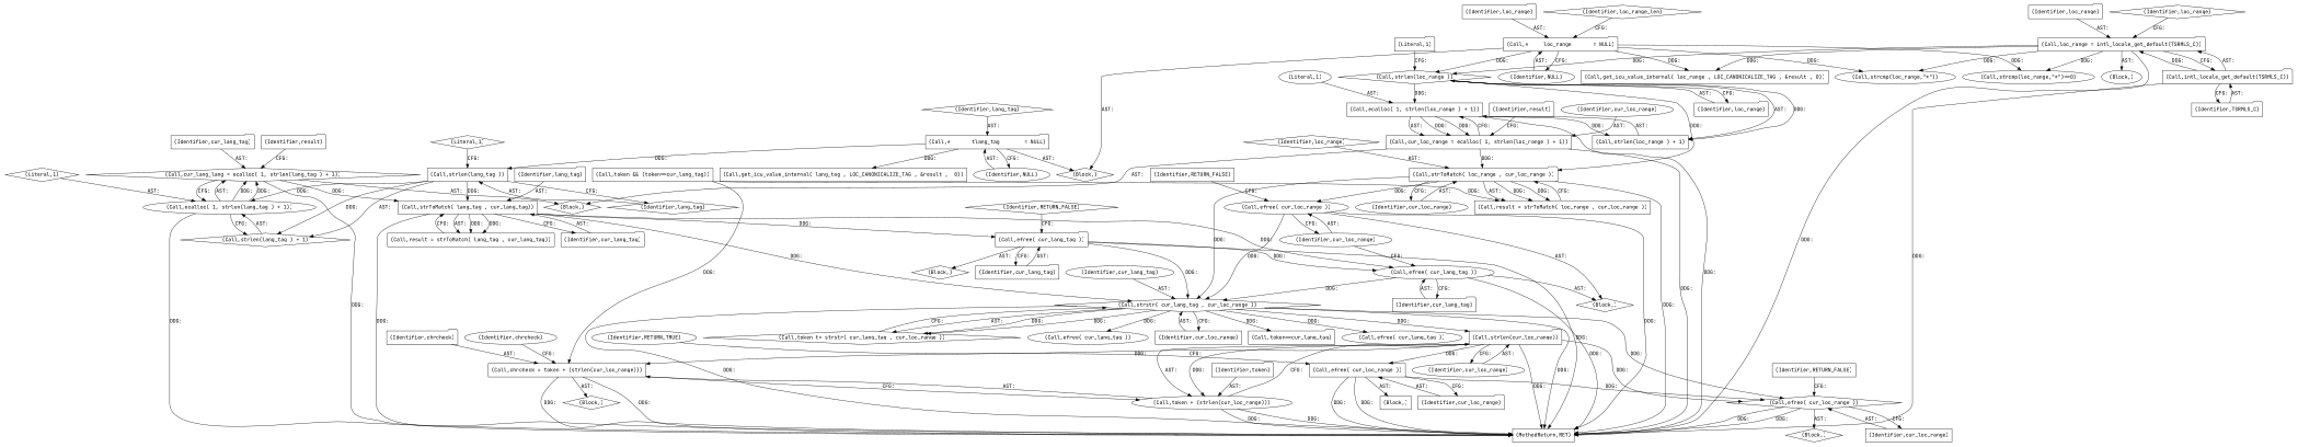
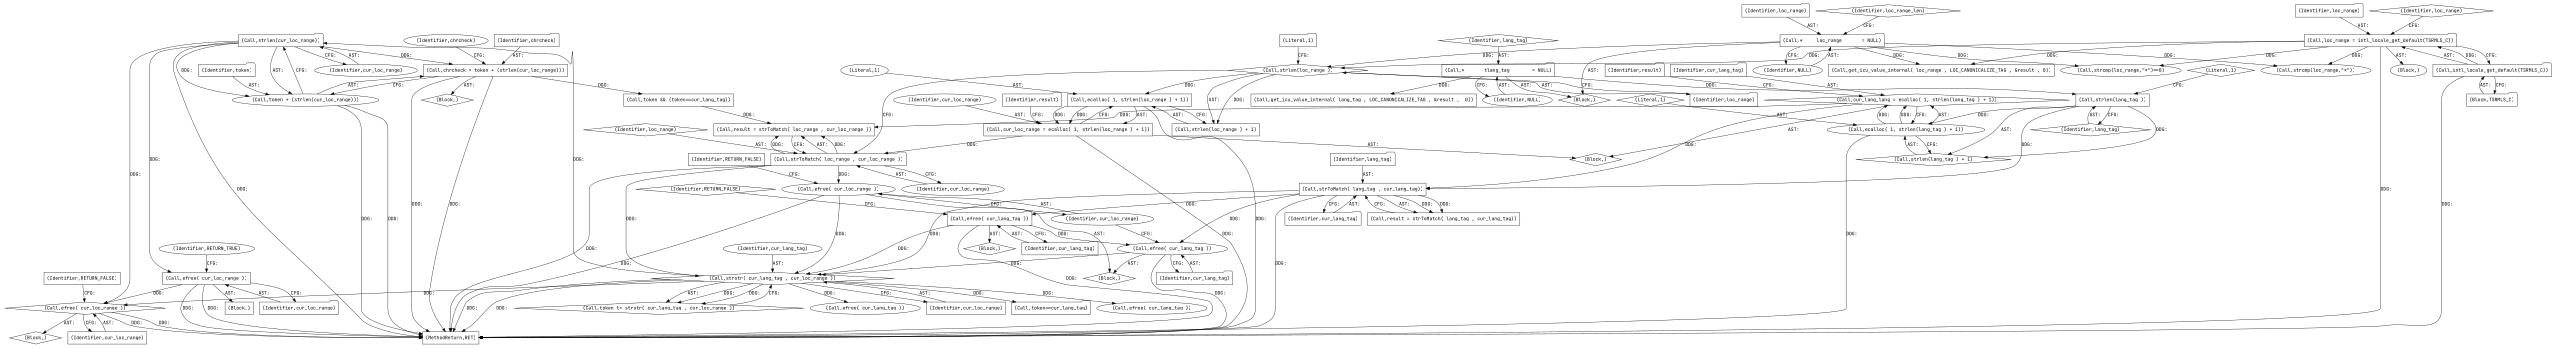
  digraph {
    fontname="JetBrains Mono"
    node [fontname="JetBrains Mono" shape=folder]
    edge [fontname="JetBrains Mono"]
    n1 [label="(Call,strlen(cur_loc_range))"]
    n2 [label="(Call,chrcheck = token + (strlen(cur_loc_range)))" shape=box]
    n3 [label="(Call,token + (strlen(cur_loc_range)))" shape=ellipse]
    n4 [label="(Call,efree( cur_loc_range ))" shape=box]
    n5 [label="(Call,efree( cur_loc_range ))" shape=diamond]
    n6 [label="(MethodReturn,RET)" shape=box]
    n7 [label="(Identifier,cur_loc_range)" shape=ellipse]
    n8 [label="(Block,)" shape=diamond]
    n9 [label="(Identifier,cur_loc_range)"]
    n10 [label="(Block,)" shape=box]
    n11 [label="(Block,)" shape=diamond]
    n12 [label="(Identifier,cur_loc_range)" shape=box]
    n13 [label="(Call,strstr( cur_lang_tag , cur_loc_range ))" shape=diamond]
    n14 [label="(Call,token \t= strstr( cur_lang_tag , cur_loc_range ))" shape=diamond]
    n15 [label="(Call,efree( cur_lang_tag ))" shape=ellipse]
    n16 [label="(Identifier,cur_loc_range)" shape=box]
    n17 [label="(Call,token==cur_lang_tag)"]
    n18 [label="(Call,efree( cur_lang_tag ))" shape=ellipse]
    n19 [label="(Call,efree( cur_lang_tag ))"]
    n20 [label="(Call,efree( cur_lang_tag ))" shape=ellipse]
    n21 [label="(Block,)" shape=diamond]
    n22 [label="(Identifier,cur_lang_tag)"]
    n23 [label="(Identifier,cur_lang_tag)"]
    n24 [label="(Block,)" shape=diamond]
    n25 [label="(Call,strToMatch( lang_tag , cur_lang_tag))" shape=box]
    n26 [label="(Call,result = strToMatch( lang_tag , cur_lang_tag))" shape=box]
    n27 [label="(Identifier,cur_lang_tag)"]
    n28 [label="(Call,strlen(lang_tag ))" shape=box]
    n29 [label="(Call,ecalloc( 1, strlen(lang_tag ) + 1))" shape=ellipse]
    n30 [label="(Call,strlen(lang_tag ) + 1)" shape=diamond]
    n31 [label="(Identifier,lang_tag)" shape=diamond]
    n32 [label="(Call,cur_lang_lang = ecalloc( 1, strlen(lang_tag ) + 1))" shape=diamond]
    n33 [label="(Call,*       \tlang_tag        = NULL)"]
    n34 [label="(Call,get_icu_value_internal( lang_tag , LOC_CANONICALIZE_TAG , &result ,  0))" shape=box]
    n35 [label="(Identifier,NULL)" shape=ellipse]
    n36 [label="(Block,)" shape=diamond]
    n37 [label="(Block,)" shape=diamond]
    n38 [label="(Call,efree( cur_loc_range ))" shape=ellipse]
    n39 [label="(Identifier,cur_loc_range)" shape=ellipse]
    n40 [label="(Call,strToMatch( loc_range , cur_loc_range ))"]
    n41 [label="(Identifier,cur_loc_range)" shape=ellipse]
    n42 [label="(Call,result = strToMatch( loc_range , cur_loc_range ))" shape=box]
    n43 [label="(Call,strlen(loc_range ))" shape=diamond]
    n44 [label="(Call,ecalloc( 1, strlen(loc_range ) + 1))" shape=box]
    n45 [label="(Call,strlen(loc_range ) + 1)" shape=box]
    n46 [label="(Identifier,loc_range)"]
    n47 [label="(Call,cur_loc_range = ecalloc( 1, strlen(loc_range ) + 1))" shape=box]
    n48 [label="(Call,*     loc_range       = NULL)"]
    n49 [label="(Identifier,NULL)" shape=ellipse]
    n50 [label="(Call,strcmp(loc_range,\"*\")==0)" shape=ellipse]
    n51 [label="(Call,get_icu_value_internal( loc_range , LOC_CANONICALIZE_TAG , &result , 0))" shape=box]
    n52 [label="(Call,strcmp(loc_range,\"*\"))" shape=ellipse]
    n53 [label="(Call,loc_range = intl_locale_get_default(TSRMLS_C))"]
    n54 [label="(Call,intl_locale_get_default(TSRMLS_C))"]
    n55 [label="(Block,)" shape=ellipse]
-   n56 [label="(Identifier,TSRMLS_C)"]
+   n56 [label="(Block,TSRMLS_C)"]
    n57 [label="(Identifier,token)"]
    n58 [label="(Identifier,RETURN_TRUE)" shape=ellipse]
    n59 [label="(Identifier,cur_lang_tag)"]
    n60 [label="(Identifier,loc_range)"]
    n61 [label="(Identifier,result)"]
    n62 [label="(Call,token && (token==cur_lang_tag))" shape=box]
    n63 [label="(Identifier,RETURN_FALSE)" shape=box]
    n64 [label="(Identifier,chrcheck)" shape=ellipse]
    n65 [label="(Identifier,loc_range)" shape=diamond]
    n66 [label="(Identifier,loc_range)" shape=diamond]
    n67 [label="(Identifier,loc_range)"]
    n68 [label="(Literal,1)" shape=ellipse]
    n69 [label="(Identifier,cur_lang_tag)" shape=ellipse]
    n70 [label="(Literal,1)"]
    n71 [label="(Identifier,RETURN_FALSE)" shape=diamond]
    n72 [label="(Identifier,lang_tag)" shape=diamond]
    n73 [label="(Literal,1)" shape=diamond]
    n74 [label="(Identifier,loc_range_len)" shape=diamond]
    n75 [label="(Identifier,result)"]
    n76 [label="(Literal,1)" shape=diamond]
    n77 [label="(Identifier,chrcheck)"]
    n78 [label="(Identifier,lang_tag)"]
    n79 [label="(Identifier,RETURN_FALSE)" shape=box]
    n80 [label="(Identifier,cur_loc_range)" shape=ellipse]
    n1 -> n2 [label="DDG: "]
    n1 -> n3 [label="AST: "]
    n1 -> n3 [label="DDG: "]
    n1 -> n4 [label="DDG: "]
    n1 -> n5 [label="DDG: "]
    n1 -> n6 [label="DDG: "]
    n1 -> n7 [label="CFG: "]
    n2 -> n3 [label="CFG: "]
    n2 -> n6 [label="DDG: "]
    n2 -> n6 [label="DDG: "]
    n2 -> n8 [label="AST: "]
    n3 -> n1 [label="CFG: "]
    n3 -> n2 [label="AST: "]
    n3 -> n6 [label="DDG: "]
    n3 -> n6 [label="DDG: "]
    n4 -> n5 [label="DDG: "]
    n4 -> n6 [label="DDG: "]
    n4 -> n6 [label="DDG: "]
    n4 -> n9 [label="CFG: "]
    n4 -> n10 [label="AST: "]
    n5 -> n6 [label="DDG: "]
    n5 -> n6 [label="DDG: "]
    n5 -> n11 [label="AST: "]
    n5 -> n12 [label="CFG: "]
    n7 -> n1 [label="AST: "]
    n9 -> n4 [label="AST: "]
    n12 -> n5 [label="AST: "]
    n13 -> n1 [label="DDG: "]
    n13 -> n5 [label="DDG: "]
    n13 -> n6 [label="DDG: "]
    n13 -> n6 [label="DDG: "]
    n13 -> n14 [label="AST: "]
    n13 -> n14 [label="DDG: "]
    n13 -> n14 [label="DDG: "]
    n13 -> n15 [label="DDG: "]
    n13 -> n16 [label="CFG: "]
    n13 -> n17 [label="DDG: "]
    n13 -> n18 [label="DDG: "]
    n14 -> n13 [label="CFG: "]
    n16 -> n13 [label="AST: "]
    n19 -> n6 [label="DDG: "]
    n19 -> n13 [label="DDG: "]
    n19 -> n20 [label="DDG: "]
    n19 -> n21 [label="AST: "]
    n19 -> n22 [label="CFG: "]
    n20 -> n6 [label="DDG: "]
    n20 -> n13 [label="DDG: "]
    n20 -> n23 [label="CFG: "]
    n20 -> n24 [label="AST: "]
    n22 -> n19 [label="AST: "]
    n23 -> n20 [label="AST: "]
    n25 -> n6 [label="DDG: "]
    n25 -> n13 [label="DDG: "]
    n25 -> n19 [label="DDG: "]
    n25 -> n20 [label="DDG: "]
    n25 -> n26 [label="AST: "]
    n25 -> n26 [label="DDG: "]
    n25 -> n26 [label="DDG: "]
    n25 -> n27 [label="CFG: "]
    n26 -> n25 [label="CFG: "]
    n27 -> n25 [label="AST: "]
    n28 -> n25 [label="DDG: "]
    n28 -> n29 [label="DDG: "]
    n28 -> n30 [label="AST: "]
    n28 -> n30 [label="DDG: "]
    n28 -> n31 [label="CFG: "]
    n29 -> n6 [label="DDG: "]
    n29 -> n30 [label="CFG: "]
    n29 -> n32 [label="AST: "]
    n29 -> n32 [label="DDG: "]
    n29 -> n32 [label="DDG: "]
    n30 -> n29 [label="AST: "]
    n31 -> n28 [label="AST: "]
-   n32 -> n6 [label="DDG: "]
+   n32 -> n42 [label="DDG: "]
    n32 -> n25 [label="DDG: "]
    n32 -> n29 [label="CFG: "]
    n32 -> n37 [label="AST: "]
    n33 -> n28 [label="DDG: "]
    n33 -> n34 [label="DDG: "]
    n33 -> n35 [label="CFG: "]
    n33 -> n36 [label="AST: "]
    n35 -> n33 [label="AST: "]
    n38 -> n6 [label="DDG: "]
    n38 -> n13 [label="DDG: "]
    n38 -> n24 [label="AST: "]
    n38 -> n39 [label="CFG: "]
    n39 -> n20 [label="CFG: "]
    n39 -> n38 [label="AST: "]
    n40 -> n6 [label="DDG: "]
    n40 -> n13 [label="DDG: "]
    n40 -> n38 [label="DDG: "]
    n40 -> n41 [label="CFG: "]
    n40 -> n42 [label="AST: "]
    n40 -> n42 [label="DDG: "]
    n40 -> n42 [label="DDG: "]
    n41 -> n40 [label="AST: "]
    n42 -> n40 [label="CFG: "]
-   n43 -> n40 [label="DDG: "]
+   n43 -> n40 [label="CFG: "]
    n43 -> n44 [label="DDG: "]
    n43 -> n45 [label="AST: "]
    n43 -> n45 [label="DDG: "]
    n43 -> n46 [label="CFG: "]
    n44 -> n6 [label="DDG: "]
-   n44 -> n45 [label="DDG: "]
+   n44 -> n45 [label="CFG: "]
    n44 -> n47 [label="AST: "]
    n44 -> n47 [label="DDG: "]
    n44 -> n47 [label="DDG: "]
    n45 -> n44 [label="AST: "]
    n46 -> n43 [label="AST: "]
    n47 -> n6 [label="DDG: "]
    n47 -> n37 [label="AST: "]
    n47 -> n40 [label="DDG: "]
    n47 -> n44 [label="CFG: "]
    n48 -> n36 [label="AST: "]
    n48 -> n43 [label="DDG: "]
    n48 -> n49 [label="CFG: "]
    n48 -> n50 [label="DDG: "]
    n48 -> n51 [label="DDG: "]
    n48 -> n52 [label="DDG: "]
    n49 -> n48 [label="AST: "]
    n53 -> n6 [label="DDG: "]
    n53 -> n43 [label="DDG: "]
    n53 -> n50 [label="DDG: "]
    n53 -> n51 [label="DDG: "]
    n53 -> n52 [label="DDG: "]
    n53 -> n54 [label="CFG: "]
    n53 -> n55 [label="AST: "]
    n54 -> n6 [label="DDG: "]
    n54 -> n53 [label="AST: "]
    n54 -> n53 [label="DDG: "]
    n54 -> n56 [label="CFG: "]
    n56 -> n54 [label="AST: "]
    n57 -> n3 [label="AST: "]
    n58 -> n4 [label="CFG: "]
    n59 -> n32 [label="AST: "]
    n60 -> n53 [label="AST: "]
    n61 -> n32 [label="CFG: "]
-   n62 -> n2 [label="DDG: "]
+   n2 -> n62 [label="DDG: "]
    n62 -> n42 [label="DDG: "]
    n63 -> n38 [label="CFG: "]
    n64 -> n2 [label="CFG: "]
    n65 -> n40 [label="AST: "]
    n66 -> n53 [label="CFG: "]
    n67 -> n48 [label="AST: "]
    n68 -> n44 [label="AST: "]
    n69 -> n13 [label="AST: "]
    n70 -> n43 [label="CFG: "]
    n71 -> n19 [label="CFG: "]
    n72 -> n33 [label="AST: "]
    n73 -> n28 [label="CFG: "]
    n74 -> n48 [label="CFG: "]
    n75 -> n47 [label="CFG: "]
    n76 -> n29 [label="AST: "]
    n77 -> n2 [label="AST: "]
    n78 -> n25 [label="AST: "]
    n79 -> n5 [label="CFG: "]
    n80 -> n47 [label="AST: "]
  }
